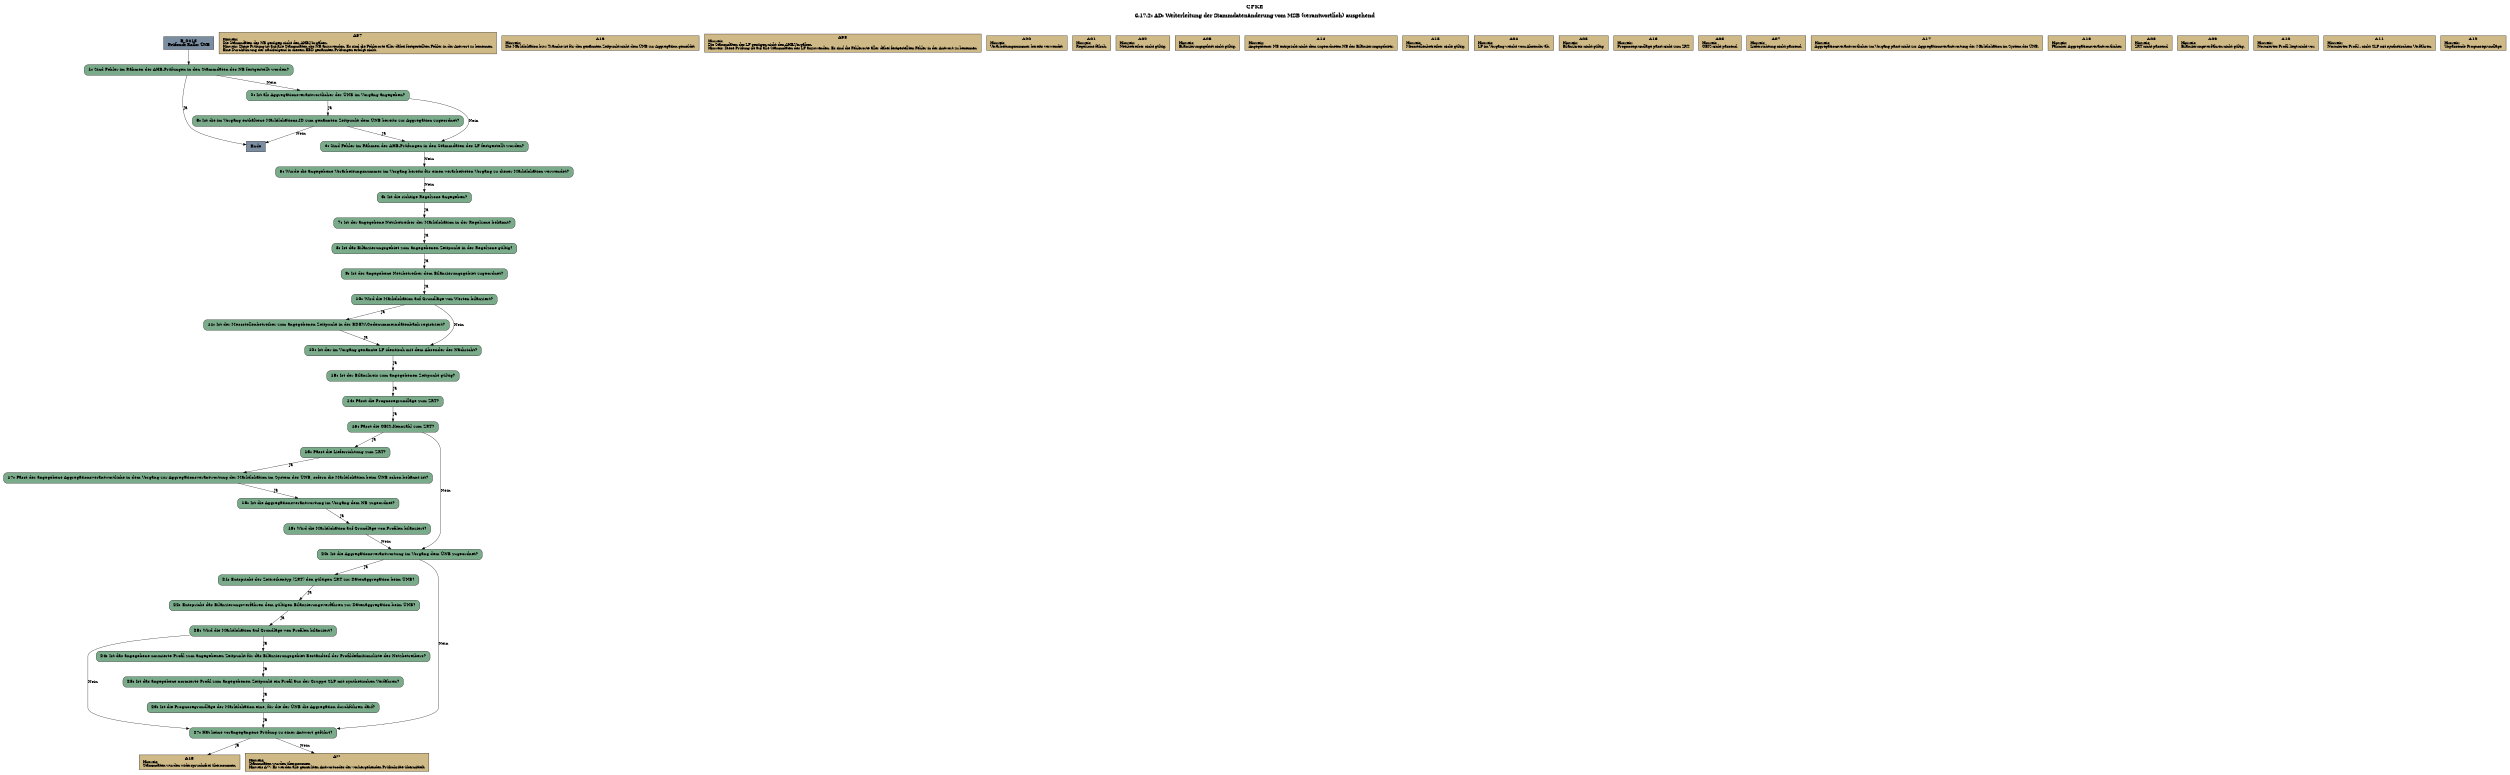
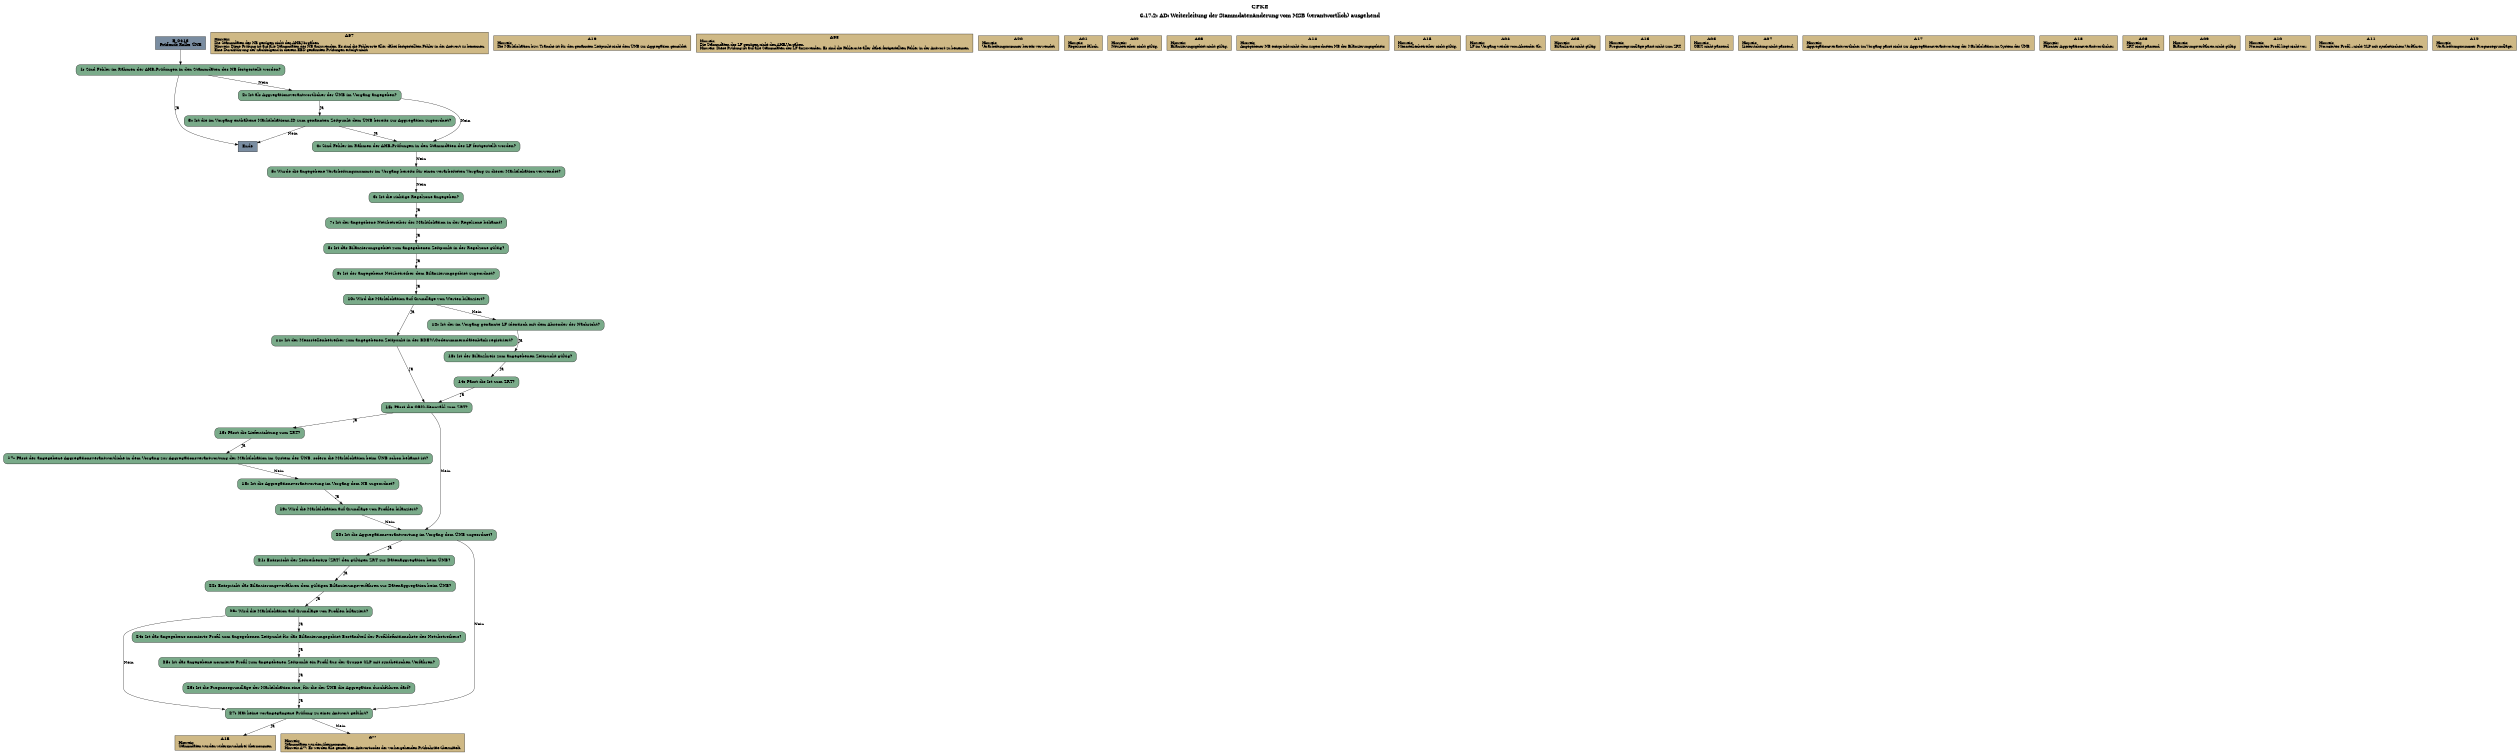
  digraph {
    label=<<B><FONT POINT-SIZE="18">GPKE</FONT></B><BR/><BR/><B><FONT POINT-SIZE="16">6.17.2: AD: Weiterleitung der Stammdatenänderung vom MSB (verantwortlich) ausgehend</FONT></B><BR/><BR/><BR/><BR/>>
    labelloc=t
    node [fillcolor="#7aab8a" margin="0.2,0.12" shape=box style="filled,rounded"]
    n1 [fillcolor="#7a8da1" label=<<B>E_0416</B><BR align="center"/><FONT point-size="12"><B><U>Prüfende Rolle:</U> ÜNB</B></FONT><BR align="center"/>> style=filled]
    n2 [label=<<B>1: </B>Sind Fehler im Rahmen der AHB-Prüfungen in den Stammdaten des NB festgestellt worden?<BR align="left"/>>]
    n3 [fillcolor="#7a8da1" label=Ende style=filled]
    n4 [label=<<B>2: </B>Ist als Aggregationsverantwortlicher der ÜNB im Vorgang angegeben?<BR align="left"/>>]
    n5 [label=<<B>3: </B>Ist die im Vorgang enthaltene Marktlokations-ID zum genannten Zeitpunkt dem ÜNB bereits zur Aggregation zugeordnet?<BR align="left"/>>]
    n6 [label=<<B>4: </B>Sind Fehler im Rahmen der AHB-Prüfungen in den Stammdaten des LF festgestellt worden?<BR align="left"/>>]
    n7 [fillcolor="#cfb986" label=<<B>A97</B><BR align="center"/><FONT point-size="12"><U>Hinweis:</U><BR align="left"/>Die Stammdaten des NB genügen nicht den AHB-Vorgaben.<BR align="left"/>Hinweis: Diese Prüfung ist auf alle Stammdaten des NB anzuwenden. Es sind die Fehlerorte aller dabei festgestellten Fehler in der Antwort zu benennen.<BR align="left"/>Eine Durchführung der nachfolgend in diesem EBD genannten Prüfungen erfolgt nicht.<BR align="left"/></FONT>> margin="0.17,0.08" style=filled]
    n8 [label=<<B>5: </B>Wurde die angegebene Verarbeitungsnummer im Vorgang bereits für einen verarbeiteten Vorgang zu dieser Marktlokation verwendet?<BR align="left"/>>]
    n9 [fillcolor="#cfb986" label=<<B>A19</B><BR align="center"/><FONT point-size="12"><U>Hinweis:</U><BR align="left"/>Die Marktlokation bzw. Tranche ist für den genannten Zeitpunkt nicht dem ÜNB zur Aggregation gemeldet.<BR align="left"/></FONT>> margin="0.17,0.08" style=filled]
    n10 [label=<<B>6: </B>Ist die richtige Regelzone angegeben?<BR align="left"/>>]
    n11 [fillcolor="#cfb986" label=<<B>A98</B><BR align="center"/><FONT point-size="12"><U>Hinweis:</U><BR align="left"/>Die Stammdaten des LF genügen nicht den AHB-Vorgaben.<BR align="left"/>Hinweis: Diese Prüfung ist auf alle Stammdaten des LF anzuwenden. Es sind die Fehlerorte aller dabei festgestellten Fehler in der Antwort zu benennen.<BR align="left"/></FONT>> margin="0.17,0.08" style=filled]
    n12 [label=<<B>7: </B>Ist der angegebene Netzbetreiber der Marktlokation in der Regelzone bekannt?<BR align="left"/>>]
    n13 [fillcolor="#cfb986" label=<<B>A20</B><BR align="center"/><FONT point-size="12"><U>Hinweis:</U><BR align="left"/>Verarbeitungsnummer bereits verwendet.<BR align="left"/></FONT>> margin="0.17,0.08" style=filled]
    n14 [label=<<B>8: </B>Ist das Bilanzierungsgebiet zum angegebenen Zeitpunkt in der Regelzone gültig?<BR align="left"/>>]
    n15 [fillcolor="#cfb986" label=<<B>A01</B><BR align="center"/><FONT point-size="12"><U>Hinweis:</U><BR align="left"/>Regelzone falsch.<BR align="left"/></FONT>> margin="0.17,0.08" style=filled]
    n16 [label=<<B>9: </B>Ist der angegebene Netzbetreiber dem Bilanzierungsgebiet zugeordnet?<BR align="left"/>>]
    n17 [fillcolor="#cfb986" label=<<B>A02</B><BR align="center"/><FONT point-size="12"><U>Hinweis:</U><BR align="left"/>Netzbetreiber nicht gültig.<BR align="left"/></FONT>> margin="0.17,0.08" style=filled]
    n18 [label=<<B>10: </B>Wird die Marktlokation auf Grundlage von Werten bilanziert?<BR align="left"/>>]
    n19 [fillcolor="#cfb986" label=<<B>A03</B><BR align="center"/><FONT point-size="12"><U>Hinweis:</U><BR align="left"/>Bilanzierungsgebiet nicht gültig.<BR align="left"/></FONT>> margin="0.17,0.08" style=filled]
    n20 [label=<<B>11: </B>Ist der Messstellenbetreiber zum angegebenen Zeitpunkt in der BDEW-Codenummerndatenbank registriert?<BR align="left"/>>]
    n21 [label=<<B>12: </B>Ist der im Vorgang genannte LF identisch mit dem Absender der Nachricht?<BR align="left"/>>]
    n22 [fillcolor="#cfb986" label=<<B>A14</B><BR align="center"/><FONT point-size="12"><U>Hinweis:</U><BR align="left"/>Angegebener NB entspricht nicht dem zugeordneten NB des Bilanzierungsgebiets.<BR align="left"/></FONT>> margin="0.17,0.08" style=filled]
    n23 [label=<<B>13: </B>Ist der Bilanzkreis zum angegebenen Zeitpunkt gültig?<BR align="left"/>>]
    n24 [fillcolor="#cfb986" label=<<B>A15</B><BR align="center"/><FONT point-size="12"><U>Hinweis:</U><BR align="left"/>Messstellenbetreiber nicht gültig.<BR align="left"/></FONT>> margin="0.17,0.08" style=filled]
-   n25 [label=<<B>14: </B>Passt die Prognosegrundlage zum ZRT?<BR align="left"/>>]
+   n25 [label=<<B>14: </B>Passt die Ist zum ZRT?<BR align="left"/>>]
    n26 [fillcolor="#cfb986" label=<<B>A04</B><BR align="center"/><FONT point-size="12"><U>Hinweis:</U><BR align="left"/>LF im Vorgang weicht vom Absender ab.<BR align="left"/></FONT>> margin="0.17,0.08" style=filled]
    n27 [label=<<B>15: </B>Passt die OBIS-Kennzahl zum ZRT?<BR align="left"/>>]
    n28 [fillcolor="#cfb986" label=<<B>A05</B><BR align="center"/><FONT point-size="12"><U>Hinweis:</U><BR align="left"/>Bilanzkreis nicht gültig.<BR align="left"/></FONT>> margin="0.17,0.08" style=filled]
    n29 [label=<<B>16: </B>Passt die Lieferrichtung zum ZRT?<BR align="left"/>>]
    n30 [label=<<B>20: </B>Ist die Aggregationsverantwortung im Vorgang dem ÜNB zugeordnet?<BR align="left"/>>]
    n31 [fillcolor="#cfb986" label=<<B>A16</B><BR align="center"/><FONT point-size="12"><U>Hinweis:</U><BR align="left"/>Prognosegrundlage passt nicht zum ZRT.<BR align="left"/></FONT>> margin="0.17,0.08" style=filled]
    n32 [label=<<B>17: </B>Passt der angegebene Aggregationsverantwortliche in dem Vorgang zur Aggregationsverantwortung der Marktlokation im System des ÜNB, sofern die Marktlokation beim ÜNB schon bekannt ist?<BR align="left"/>>]
    n33 [fillcolor="#cfb986" label=<<B>A06</B><BR align="center"/><FONT point-size="12"><U>Hinweis:</U><BR align="left"/>OBIS nicht passend.<BR align="left"/></FONT>> margin="0.17,0.08" style=filled]
    n34 [label=<<B>18: </B>Ist die Aggregationsverantwortung im Vorgang dem NB zugeordnet?<BR align="left"/>>]
    n35 [fillcolor="#cfb986" label=<<B>A07</B><BR align="center"/><FONT point-size="12"><U>Hinweis:</U><BR align="left"/>Lieferrichtung nicht passend.<BR align="left"/></FONT>> margin="0.17,0.08" style=filled]
    n36 [label=<<B>19: </B>Wird die Marktlokation auf Grundlage von Profilen bilanziert?<BR align="left"/>>]
    n37 [fillcolor="#cfb986" label=<<B>A17</B><BR align="center"/><FONT point-size="12"><U>Hinweis:</U><BR align="left"/>Aggregationsverantwortlicher im Vorgang passt nicht zur Aggregationsverantwortung der Marktlokation im System des ÜNB.<BR align="left"/></FONT>> margin="0.17,0.08" style=filled]
    n38 [label=<<B>21: </B>Entspricht der Zeitreihentyp (ZRT) den gültigen ZRT zur Datenaggregation beim ÜNB?<BR align="left"/>>]
    n39 [label=<<B>27: </B>Hat keine vorangegangene Prüfung zu einer Antwort geführt?<BR align="left"/>>]
    n40 [fillcolor="#cfb986" label=<<B>A18</B><BR align="center"/><FONT point-size="12"><U>Hinweis:</U><BR align="left"/>Falscher Aggregationsverantwortlicher.<BR align="left"/></FONT>> margin="0.17,0.08" style=filled]
    n41 [label=<<B>22: </B>Entspricht das Bilanzierungsverfahren dem gültigen Bilanzierungsverfahren zur Datenaggregation beim ÜNB?<BR align="left"/>>]
    n42 [fillcolor="#cfb986" label=<<B>A13</B><BR align="center"/><FONT point-size="12"><U>Hinweis:</U><BR align="left"/>Stammdaten wurden widerspruchsfrei übernommen.<BR align="left"/></FONT>> margin="0.17,0.08" style=filled]
    n43 [fillcolor="#cfb986" label=<<B>A**</B><BR align="center"/><FONT point-size="12"><U>Hinweis:</U><BR align="left"/>Stammdaten wurden übernommen <BR align="left"/>Hinweis A**: Es werden alle gemerkten Antwortcodes der vorhergehenden Prüfschritte übermittelt.<BR align="left"/></FONT>> margin="0.17,0.08" style=filled]
    n44 [label=<<B>23: </B>Wird die Marktlokation auf Grundlage von Profilen bilanziert?<BR align="left"/>>]
    n45 [fillcolor="#cfb986" label=<<B>A08</B><BR align="center"/><FONT point-size="12"><U>Hinweis:</U><BR align="left"/>ZRT nicht passend.<BR align="left"/></FONT>> margin="0.17,0.08" style=filled]
    n46 [label=<<B>24: </B>Ist das angegebene normierte Profil zum angegebenen Zeitpunkt für das Bilanzierungsgebiet Bestandteil der Profildefinitionsliste des Netzbetreibers?<BR align="left"/>>]
    n47 [fillcolor="#cfb986" label=<<B>A09</B><BR align="center"/><FONT point-size="12"><U>Hinweis:</U><BR align="left"/>Bilanzierungsverfahren nicht gültig.<BR align="left"/></FONT>> margin="0.17,0.08" style=filled]
    n48 [label=<<B>25: </B>Ist das angegebene normierte Profil zum angegebenen Zeitpunkt ein Profil aus der Gruppe SLP mit synthetischen Verfahren?<BR align="left"/>>]
    n49 [label=<<B>26: </B>Ist die Prognosegrundlage der Marktlokation eine, für die der ÜNB die Aggregation durchführen darf?<BR align="left"/>>]
    n50 [fillcolor="#cfb986" label=<<B>A10</B><BR align="center"/><FONT point-size="12"><U>Hinweis:</U><BR align="left"/>Normiertes Profil liegt nicht vor.<BR align="left"/></FONT>> margin="0.17,0.08" style=filled]
    n51 [fillcolor="#cfb986" label=<<B>A11</B><BR align="center"/><FONT point-size="12"><U>Hinweis:</U><BR align="left"/>Normiertes Profil - nicht SLP mit synthetischem Verfahren.<BR align="left"/></FONT>> margin="0.17,0.08" style=filled]
-   n52 [fillcolor="#cfb986" label=<<B>A12</B><BR align="center"/><FONT point-size="12"><U>Hinweis:</U><BR align="left"/>Unpassende Prognosegrundlage.<BR align="left"/></FONT>> margin="0.17,0.08" style=filled]
+   n52 [fillcolor="#cfb986" label=<<B>A12</B><BR align="center"/><FONT point-size="12"><U>Hinweis:</U><BR align="left"/>Verarbeitungsnummer Prognosegrundlage.<BR align="left"/></FONT>> margin="0.17,0.08" style=filled]
    n1 -> n2
    n2 -> n3 [label=Ja]
    n2 -> n4 [label=Nein]
    n4 -> n5 [label=Ja]
    n4 -> n6 [label=Nein]
    n5 -> n3 [label=Nein]
    n5 -> n6 [label=Ja]
    n6 -> n8 [label=Nein]
    n8 -> n10 [label=Nein]
    n10 -> n12 [label=Ja]
    n12 -> n14 [label=Ja]
    n14 -> n16 [label=Ja]
    n16 -> n18 [label=Ja]
    n18 -> n20 [label=Ja]
    n18 -> n21 [label=Nein]
-   n20 -> n21 [label=Ja]
+   n20 -> n27 [label=Ja]
    n21 -> n23 [label=Ja]
    n23 -> n25 [label=Ja]
    n25 -> n27 [label=Ja]
    n27 -> n29 [label=Ja]
    n27 -> n30 [label=Nein]
    n29 -> n32 [label=Ja]
    n30 -> n38 [label=Ja]
    n30 -> n39 [label=Nein]
-   n32 -> n34 [label=Ja]
+   n32 -> n34 [label=Nein]
    n34 -> n36 [label=Ja]
    n36 -> n30 [label=Nein]
    n38 -> n41 [label=Ja]
    n39 -> n42 [label=Ja]
    n39 -> n43 [label=Nein]
    n41 -> n44 [label=Ja]
    n44 -> n39 [label=Nein]
    n44 -> n46 [label=Ja]
    n46 -> n48 [label=Ja]
    n48 -> n49 [label=Ja]
    n49 -> n39 [label=Ja]
  }
